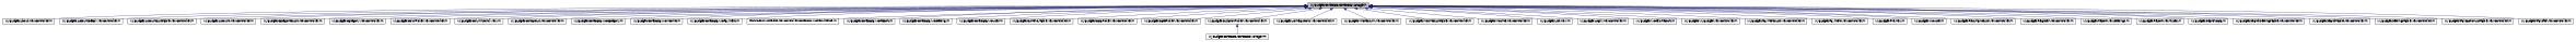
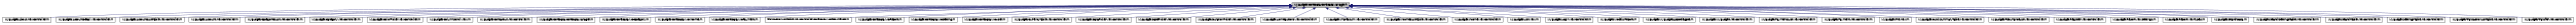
  digraph {
    node [color=black fillcolor=white fontname=Helvetica fontsize=10 shape=record style=filled]
    edge [color=midnightblue dir=back fontname=Helvetica fontsize=10 labelfontname=Helvetica labelfontsize=10 style=solid]
    n1 [fillcolor=grey75 fontcolor=black height=0.2 label="MyBudget/CoreData/CoreDataManager.h" width=0.4]
    n2 [height=0.2 label="MyBudget/AboutViewController.m" width=0.4]
    n3 [height=0.2 label="MyBudget/AccountDetailViewController.m" width=0.4]
    n4 [height=0.2 label="MyBudget/AccountsListTableViewController.m" width=0.4]
    n5 [height=0.2 label="MyBudget/AccountViewController.m" width=0.4]
    n6 [height=0.2 label="MyBudget/CategoriesListViewController.m" width=0.4]
    n7 [height=0.2 label="MyBudget/CategoryViewController.m" width=0.4]
    n8 [height=0.2 label="MyBudget/ColorPickerViewController.m" width=0.4]
    n9 [height=0.2 label="MyBudget/ColumnScrollView.m" width=0.4]
    n10 [height=0.2 label="MyBudget/ContactUsViewController.m" width=0.4]
    n11 [height=0.2 label="MyBudget/CoreData/CoreDataManager.m" width=0.4]
    n12 [height=0.2 label="MyBudget/CoreData/MOCategory.m" width=0.4]
    n13 [height=0.2 label="MyBudget/CoreData/MOIncome.m" width=0.4]
    n14 [height=0.2 label="MyBudget/CoreData/MOPayment.m" width=0.4]
    n15 [height=0.2 label="TransactionListTableViewController/CoreData/MORecurrence.m" width=0.4]
    n16 [height=0.2 label="MyBudget/CoreData/MOReport.m" width=0.4]
    n17 [height=0.2 label="MyBudget/CoreData/MOSetting.m" width=0.4]
    n18 [height=0.2 label="MyBudget/CoreData/MOUser.m" width=0.4]
    n19 [height=0.2 label="MyBudget/CurrencyTableViewController.m" width=0.4]
    n20 [height=0.2 label="MyBudget/DataPickerViewController.m" width=0.4]
    n21 [height=0.2 label="MyBudget/DatePickerViewController.m" width=0.4]
    n22 [height=0.2 label="MyBudget/DurationPickerViewController.m" width=0.4]
    n23 [height=0.2 label="MyBudget/HomeButtonsViewController.m" width=0.4]
    n24 [height=0.2 label="MyBudget/ImpressumViewController.m" width=0.4]
    n25 [height=0.2 label="MyBudget/IncomesListTableViewController.m" width=0.4]
    n26 [height=0.2 label="MyBudget/IncomeViewController.m" width=0.4]
    n27 [height=0.2 label="MyBudget/ListView.m" width=0.4]
    n28 [height=0.2 label="MyBudget/LoginViewController.m" width=0.4]
    n29 [height=0.2 label="MyBudget/Models/Report.m" width=0.4]
+   n30 [height=0.2 label="MyBudget/MyBudgetAppDelegate.m" width=0.4]
    n31 [height=0.2 label="MyBudget/MyBudgetViewController.m" width=0.4]
    n32 [height=0.2 label="MyBudget/PaymentsListViewController.m" width=0.4]
    n33 [height=0.2 label="MyBudget/PaymentViewController.m" width=0.4]
    n34 [height=0.2 label="MyBudget/PieView.m" width=0.4]
-   n35 [height=0.2 label="MyBudget/MOUser.m" width=0.4]
+   n35 [height=0.2 label="MyBudget/QuickSummaryTableViewController.m" width=0.4]
    n36 [height=0.2 label="MyBudget/RecurranceListViewController.m" width=0.4]
    n37 [height=0.2 label="MyBudget/RegisterViewController.m" width=0.4]
    n38 [height=0.2 label="MyBudget/ReportViewSettings.m" width=0.4]
    n39 [height=0.2 label="MyBudget/ReportViewTypes.m" width=0.4]
    n40 [height=0.2 label="MyBudget/SearchData.m" width=0.4]
    n41 [height=0.2 label="MyBudget/SearchSettingsTableViewController.m" width=0.4]
    n42 [height=0.2 label="MyBudget/SearchTableViewController.m" width=0.4]
    n43 [height=0.2 label="MyBudget/SettingsTableViewController.m" width=0.4]
    n44 [height=0.2 label="MyBudget/TransactionListTableViewController.m" width=0.4]
    n45 [height=0.2 label="MyBudget/TransferViewController.m" width=0.4]
    n1 -> n2
    n1 -> n3
    n1 -> n4
    n1 -> n5
    n1 -> n6
    n1 -> n7
    n1 -> n8
    n1 -> n9
    n1 -> n10
-   n22 -> n11
+   n1 -> n11
    n1 -> n12
    n1 -> n13
    n1 -> n14
    n1 -> n15
    n1 -> n16
    n1 -> n17
    n1 -> n18
    n1 -> n19
    n1 -> n20
    n1 -> n21
    n1 -> n22
    n1 -> n23
    n1 -> n24
    n1 -> n25
    n1 -> n26
    n1 -> n27
    n1 -> n28
    n1 -> n29
+   n1 -> n30
    n1 -> n31
    n1 -> n32
    n1 -> n33
    n1 -> n34
    n1 -> n35
    n1 -> n36
    n1 -> n37
    n1 -> n38
    n1 -> n39
    n1 -> n40
    n1 -> n41
    n1 -> n42
    n1 -> n43
    n1 -> n44
    n1 -> n45
  }
